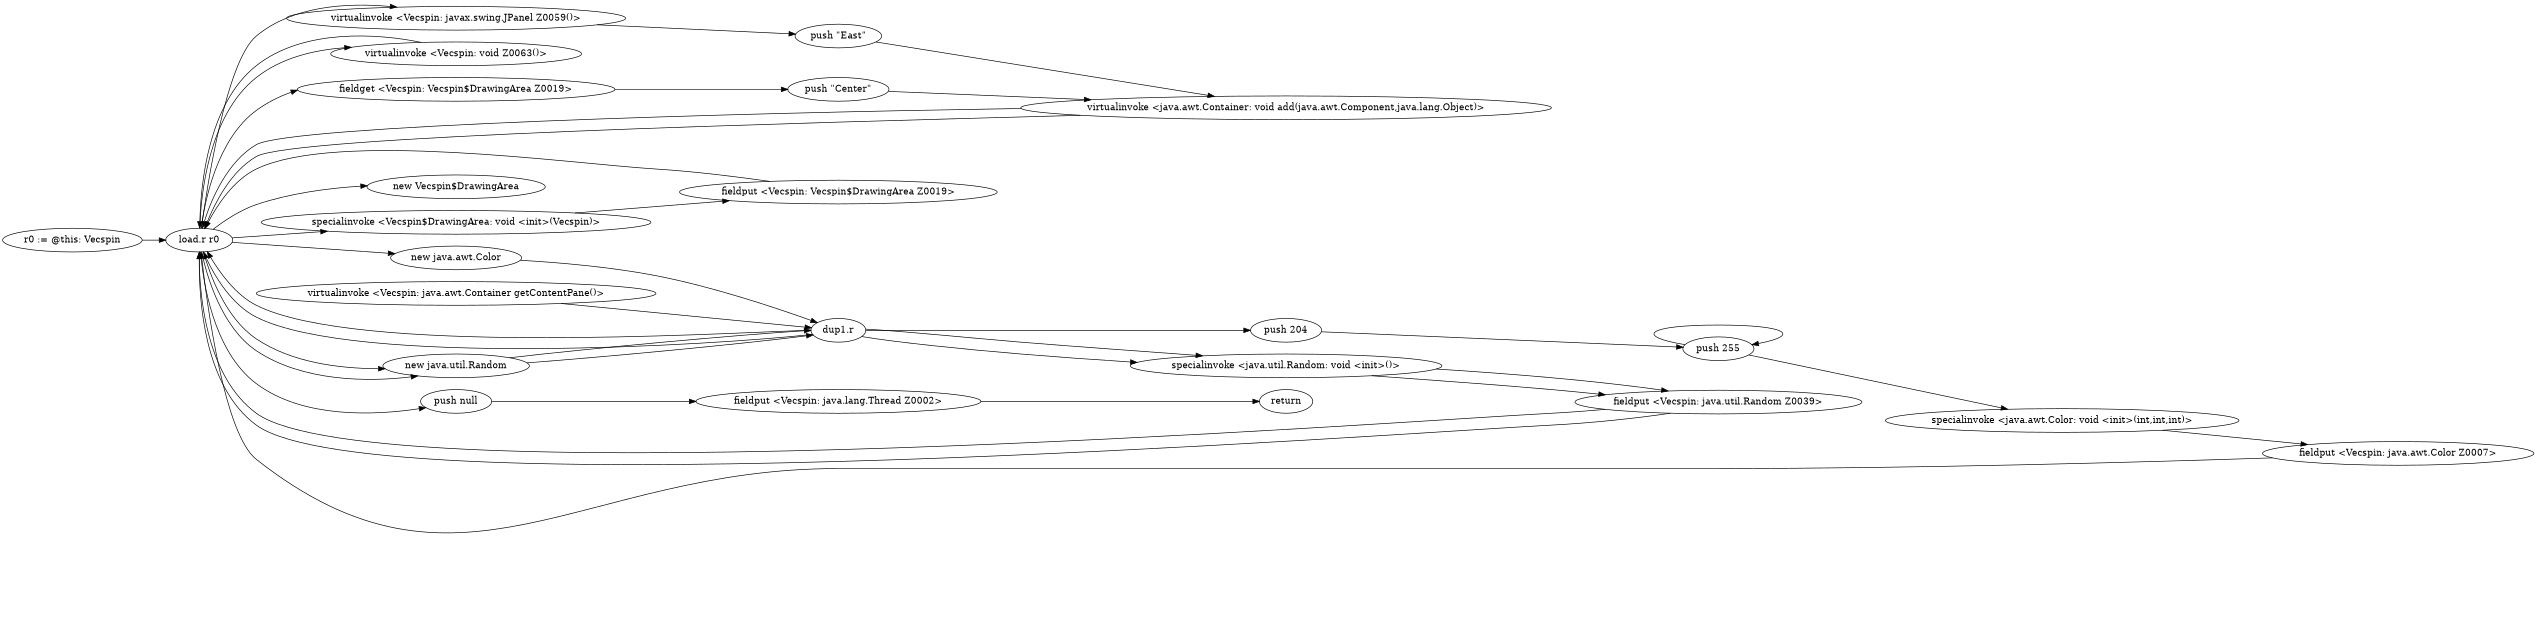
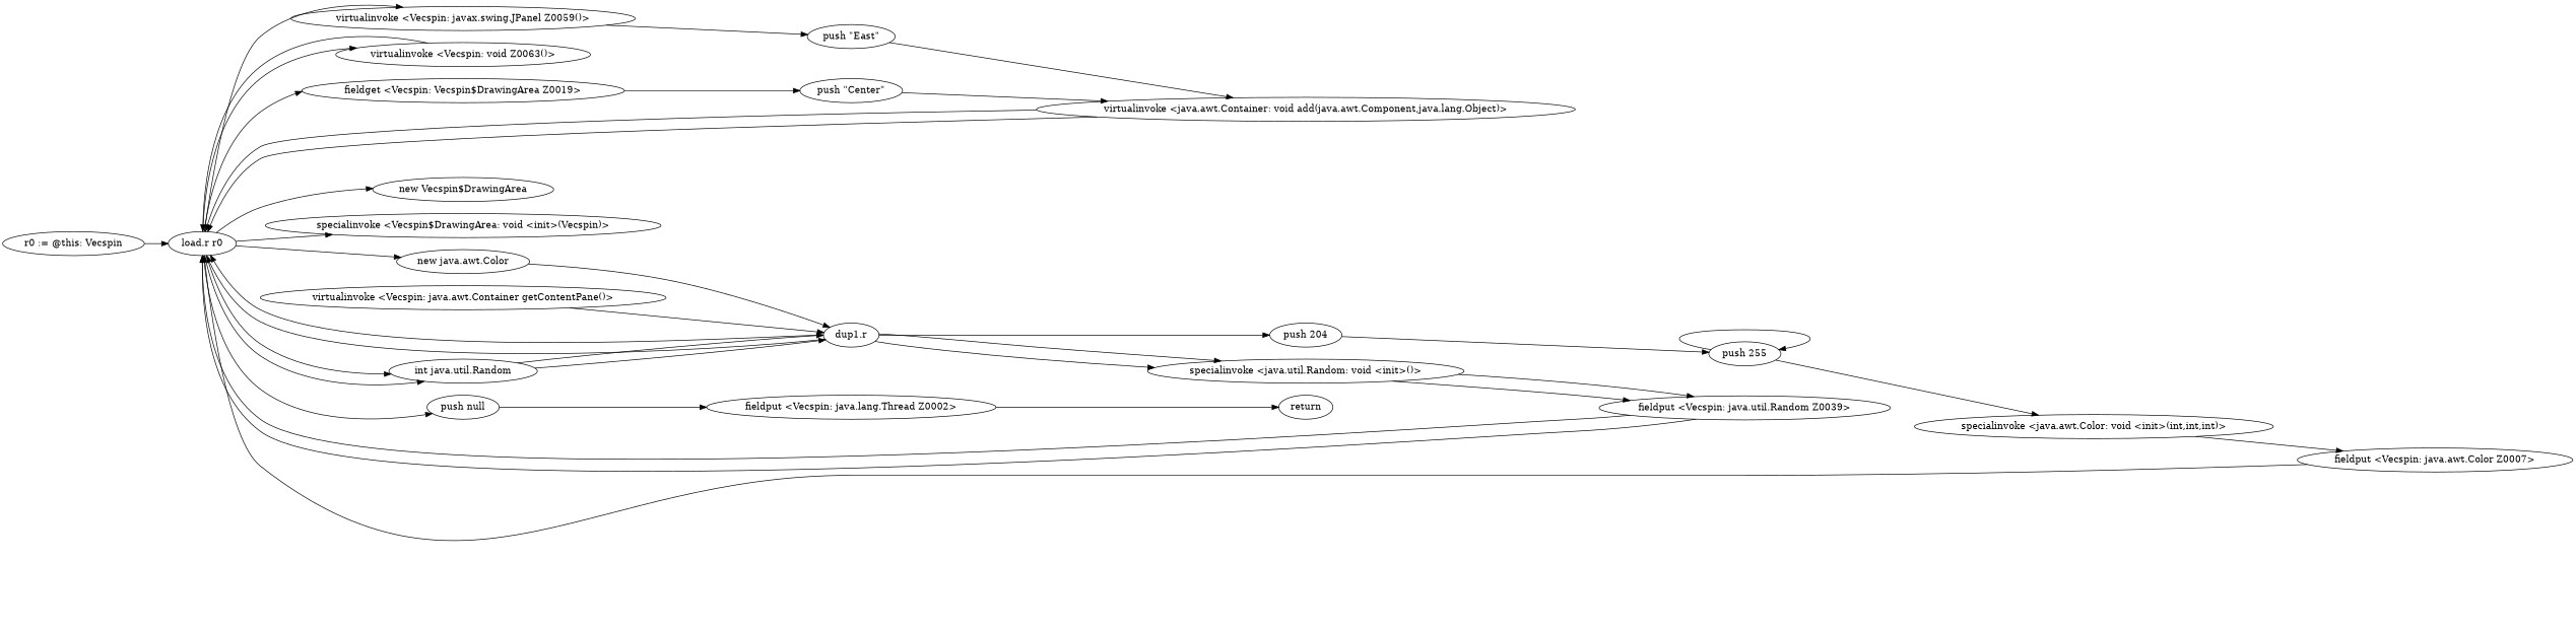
  digraph {
    rankdir=LR
    "r0 := @this: Vecspin"
    "load.r r0"
    "virtualinvoke <Vecspin: void Z0063()>"
-   "new java.util.Random"
+   "new java.util.Random" [label="int java.util.Random"]
    "new java.awt.Color"
    "virtualinvoke <Vecspin: javax.swing.JPanel Z0059()>"
    "new Vecspin$DrawingArea"
    "specialinvoke <Vecspin$DrawingArea: void <init>(Vecspin)>"
    "fieldget <Vecspin: Vecspin$DrawingArea Z0019>"
    "push null"
    "dup1.r"
    "virtualinvoke <Vecspin: java.awt.Container getContentPane()>"
    "push \"East\""
-   "fieldput <Vecspin: Vecspin$DrawingArea Z0019>"
    "push \"Center\""
    "fieldput <Vecspin: java.lang.Thread Z0002>"
    "specialinvoke <java.util.Random: void <init>()>"
    "push 204"
    "fieldput <Vecspin: java.util.Random Z0039>"
    "push 255"
    "specialinvoke <java.awt.Color: void <init>(int,int,int)>"
    "fieldput <Vecspin: java.awt.Color Z0007>"
    "virtualinvoke <java.awt.Container: void add(java.awt.Component,java.lang.Object)>"
    return
    "r0 := @this: Vecspin" -> "load.r r0"
    "load.r r0" -> "virtualinvoke <Vecspin: void Z0063()>"
    "load.r r0" -> "new java.util.Random"
    "load.r r0" -> "new java.util.Random"
    "load.r r0" -> "new java.awt.Color"
    "load.r r0" -> "virtualinvoke <Vecspin: javax.swing.JPanel Z0059()>"
    "load.r r0" -> "new Vecspin$DrawingArea"
    "load.r r0" -> "specialinvoke <Vecspin$DrawingArea: void <init>(Vecspin)>"
    "load.r r0" -> "fieldget <Vecspin: Vecspin$DrawingArea Z0019>"
    "load.r r0" -> "push null"
    "virtualinvoke <Vecspin: void Z0063()>" -> "load.r r0"
    "new java.util.Random" -> "dup1.r"
    "new java.util.Random" -> "dup1.r"
    "new java.awt.Color" -> "dup1.r"
    "virtualinvoke <Vecspin: javax.swing.JPanel Z0059()>" -> "push \"East\""
-   "specialinvoke <Vecspin$DrawingArea: void <init>(Vecspin)>" -> "fieldput <Vecspin: Vecspin$DrawingArea Z0019>"
    "fieldget <Vecspin: Vecspin$DrawingArea Z0019>" -> "push \"Center\""
    "push null" -> "fieldput <Vecspin: java.lang.Thread Z0002>"
    "dup1.r" -> "load.r r0"
    "dup1.r" -> "load.r r0"
    "dup1.r" -> "specialinvoke <java.util.Random: void <init>()>"
    "dup1.r" -> "specialinvoke <java.util.Random: void <init>()>"
    "dup1.r" -> "push 204"
    "virtualinvoke <Vecspin: java.awt.Container getContentPane()>" -> "dup1.r"
    "push \"East\"" -> "virtualinvoke <java.awt.Container: void add(java.awt.Component,java.lang.Object)>"
-   "fieldput <Vecspin: Vecspin$DrawingArea Z0019>" -> "load.r r0"
    "push \"Center\"" -> "virtualinvoke <java.awt.Container: void add(java.awt.Component,java.lang.Object)>"
    "fieldput <Vecspin: java.lang.Thread Z0002>" -> return
    "specialinvoke <java.util.Random: void <init>()>" -> "fieldput <Vecspin: java.util.Random Z0039>"
    "specialinvoke <java.util.Random: void <init>()>" -> "fieldput <Vecspin: java.util.Random Z0039>"
    "push 204" -> "push 255"
    "fieldput <Vecspin: java.util.Random Z0039>" -> "load.r r0"
    "fieldput <Vecspin: java.util.Random Z0039>" -> "load.r r0"
    "push 255" -> "push 255"
    "push 255" -> "specialinvoke <java.awt.Color: void <init>(int,int,int)>"
    "specialinvoke <java.awt.Color: void <init>(int,int,int)>" -> "fieldput <Vecspin: java.awt.Color Z0007>"
    "fieldput <Vecspin: java.awt.Color Z0007>" -> "load.r r0"
    "virtualinvoke <java.awt.Container: void add(java.awt.Component,java.lang.Object)>" -> "load.r r0"
    "virtualinvoke <java.awt.Container: void add(java.awt.Component,java.lang.Object)>" -> "load.r r0"
  }
